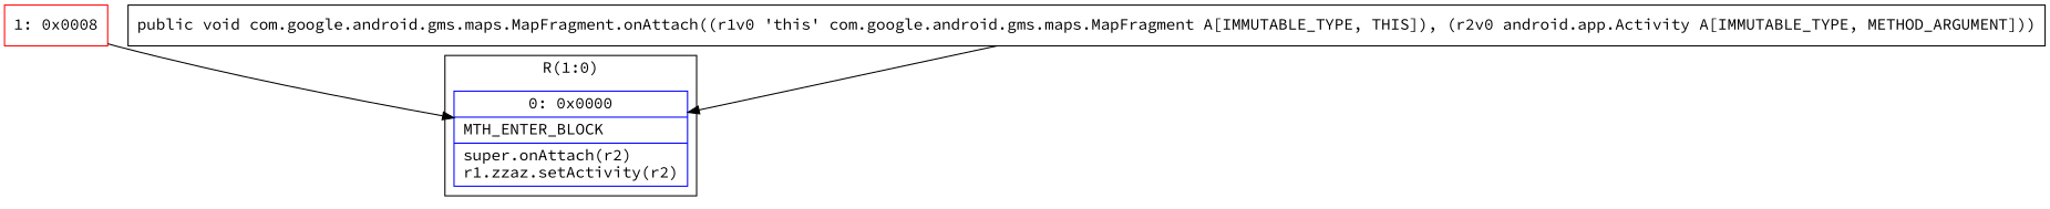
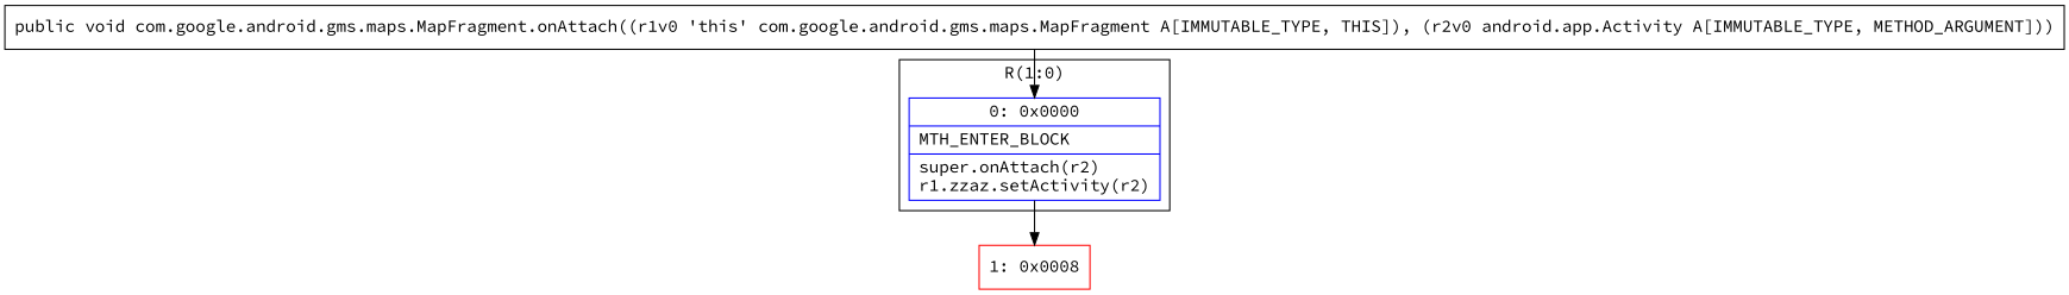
  digraph {
    fontname="Source Code Pro"
    node [shape=record fontname="Source Code Pro"]
    edge [fontname="Source Code Pro"]
    n1 [color=blue label="{0\:\ 0x0000|MTH_ENTER_BLOCK\l|super.onAttach(r2)\lr1.zzaz.setActivity(r2)\l}"]
    n2 [color=red label="{1\:\ 0x0008}"]
    n3 [label="{public void com.google.android.gms.maps.MapFragment.onAttach((r1v0 'this' com.google.android.gms.maps.MapFragment A[IMMUTABLE_TYPE, THIS]), (r2v0 android.app.Activity A[IMMUTABLE_TYPE, METHOD_ARGUMENT])) }"]
    subgraph cluster_1 {
      label="R(1:0)"
      n1
    }
-   n2 -> n1
+   n1 -> n2
    n3 -> n1
  }
